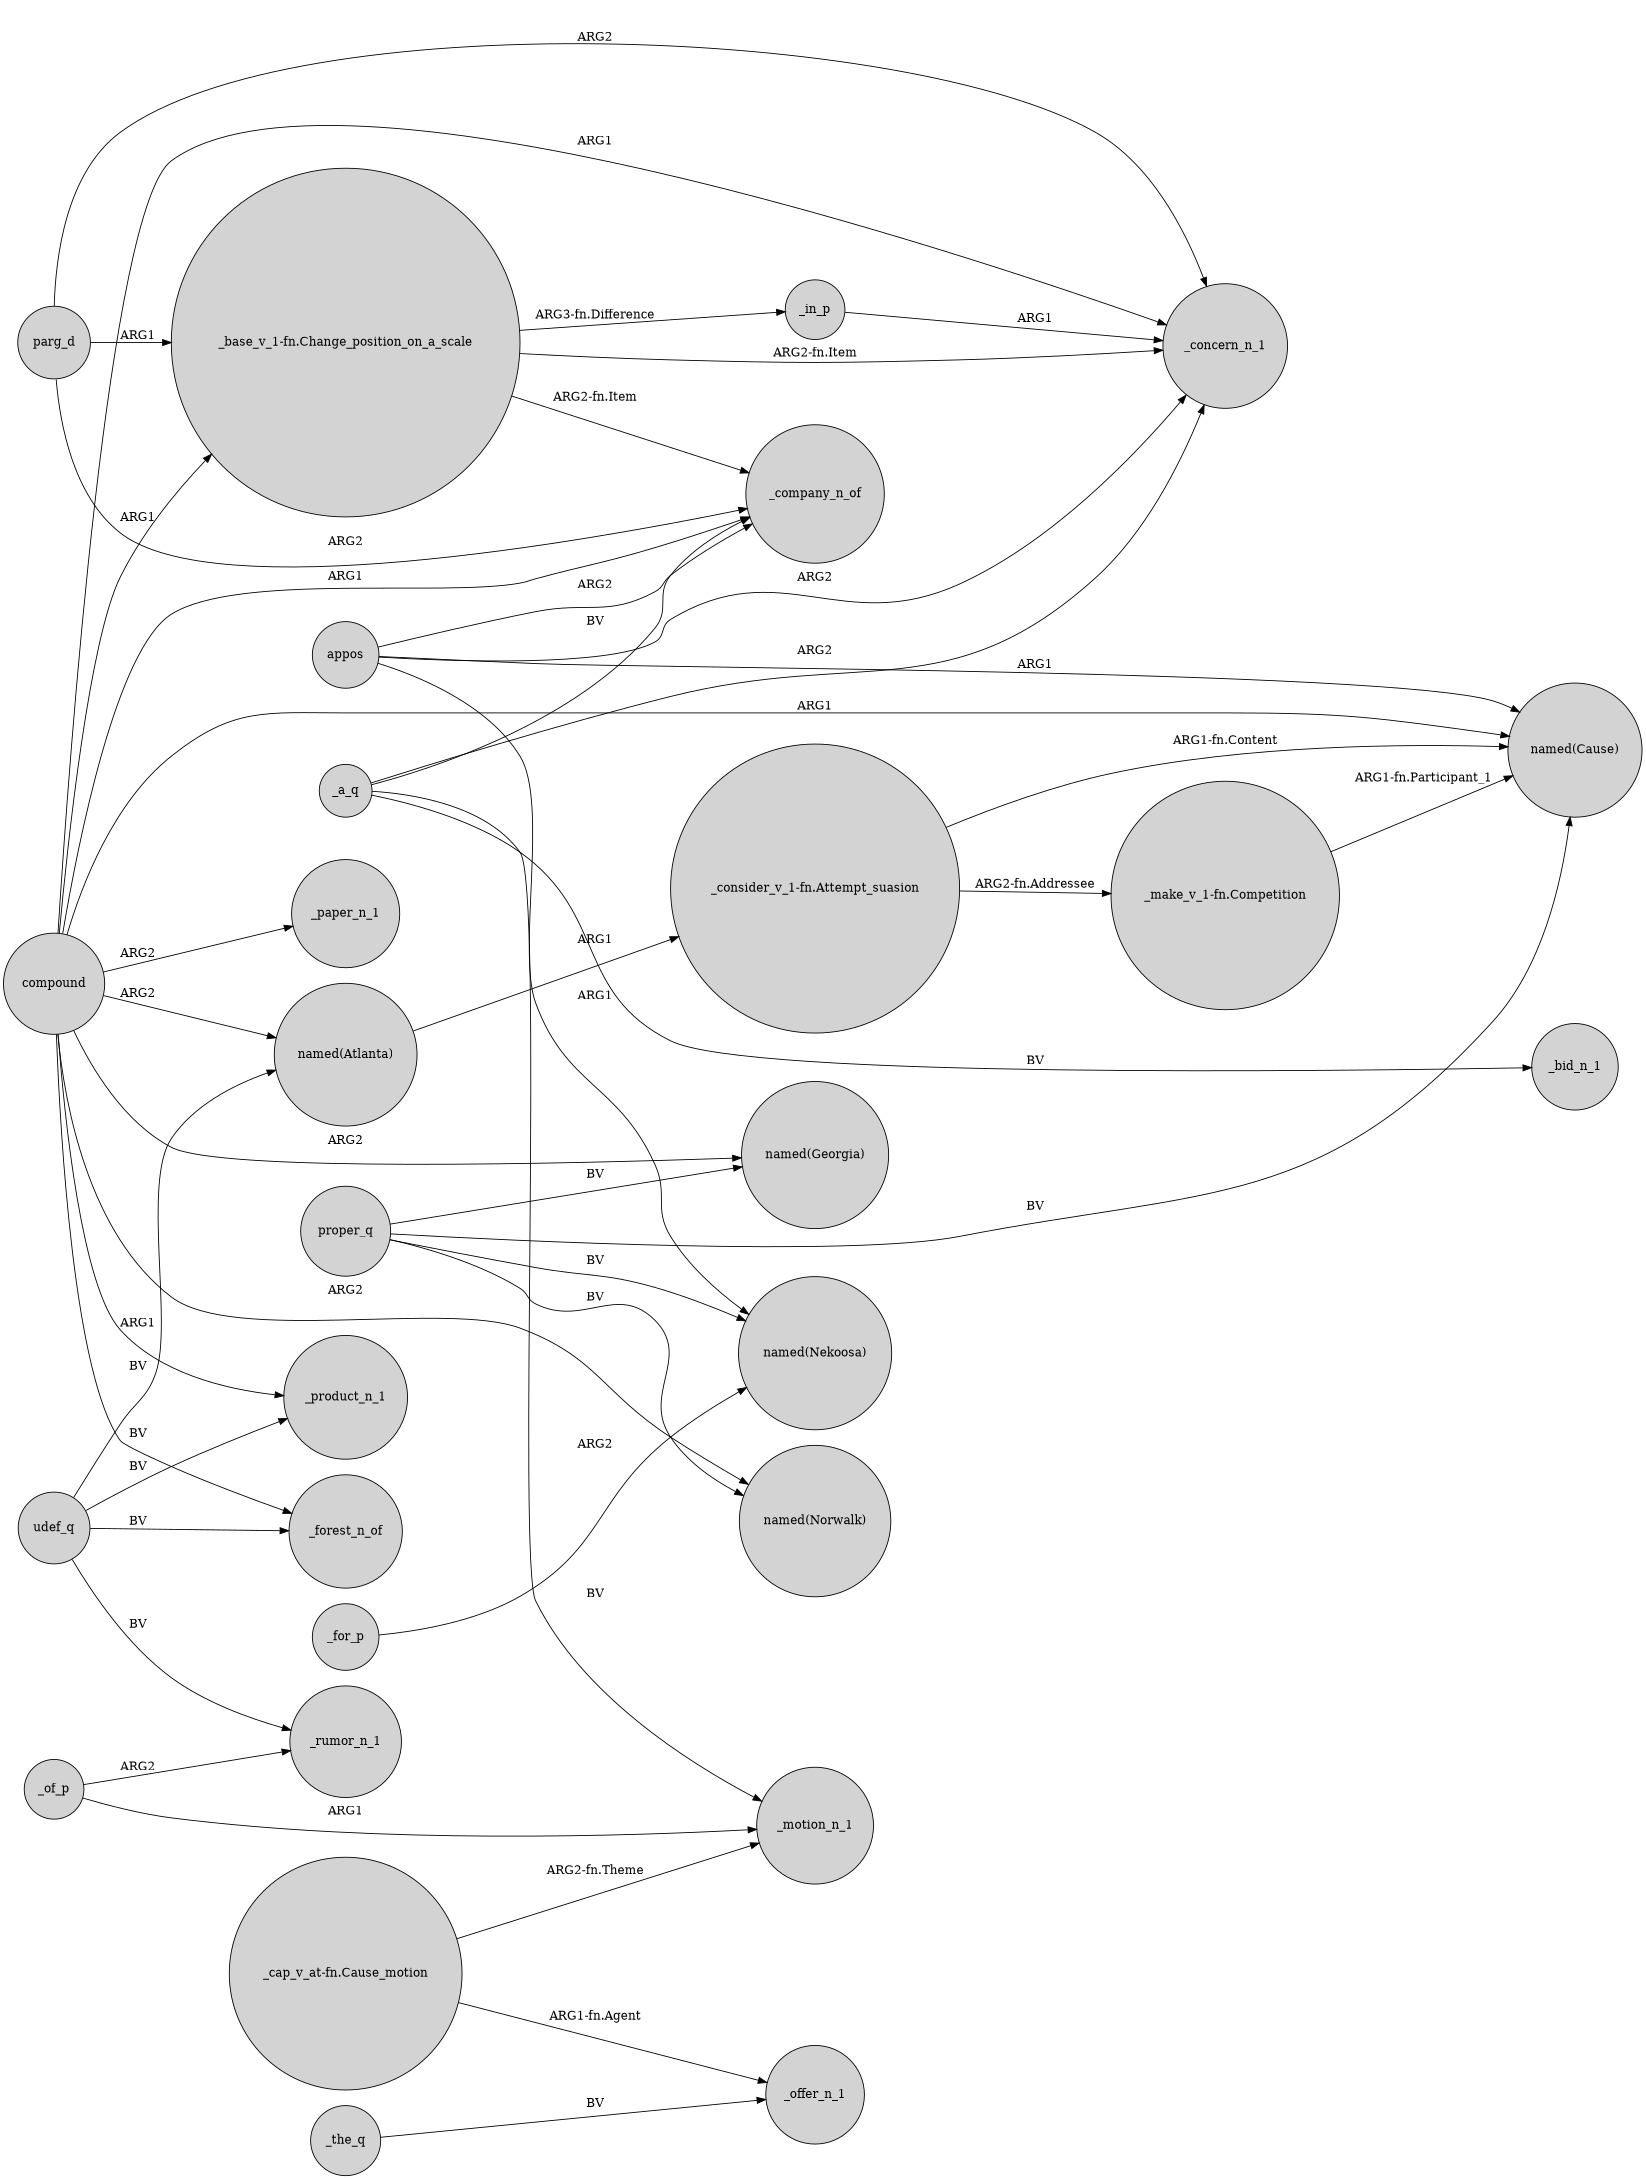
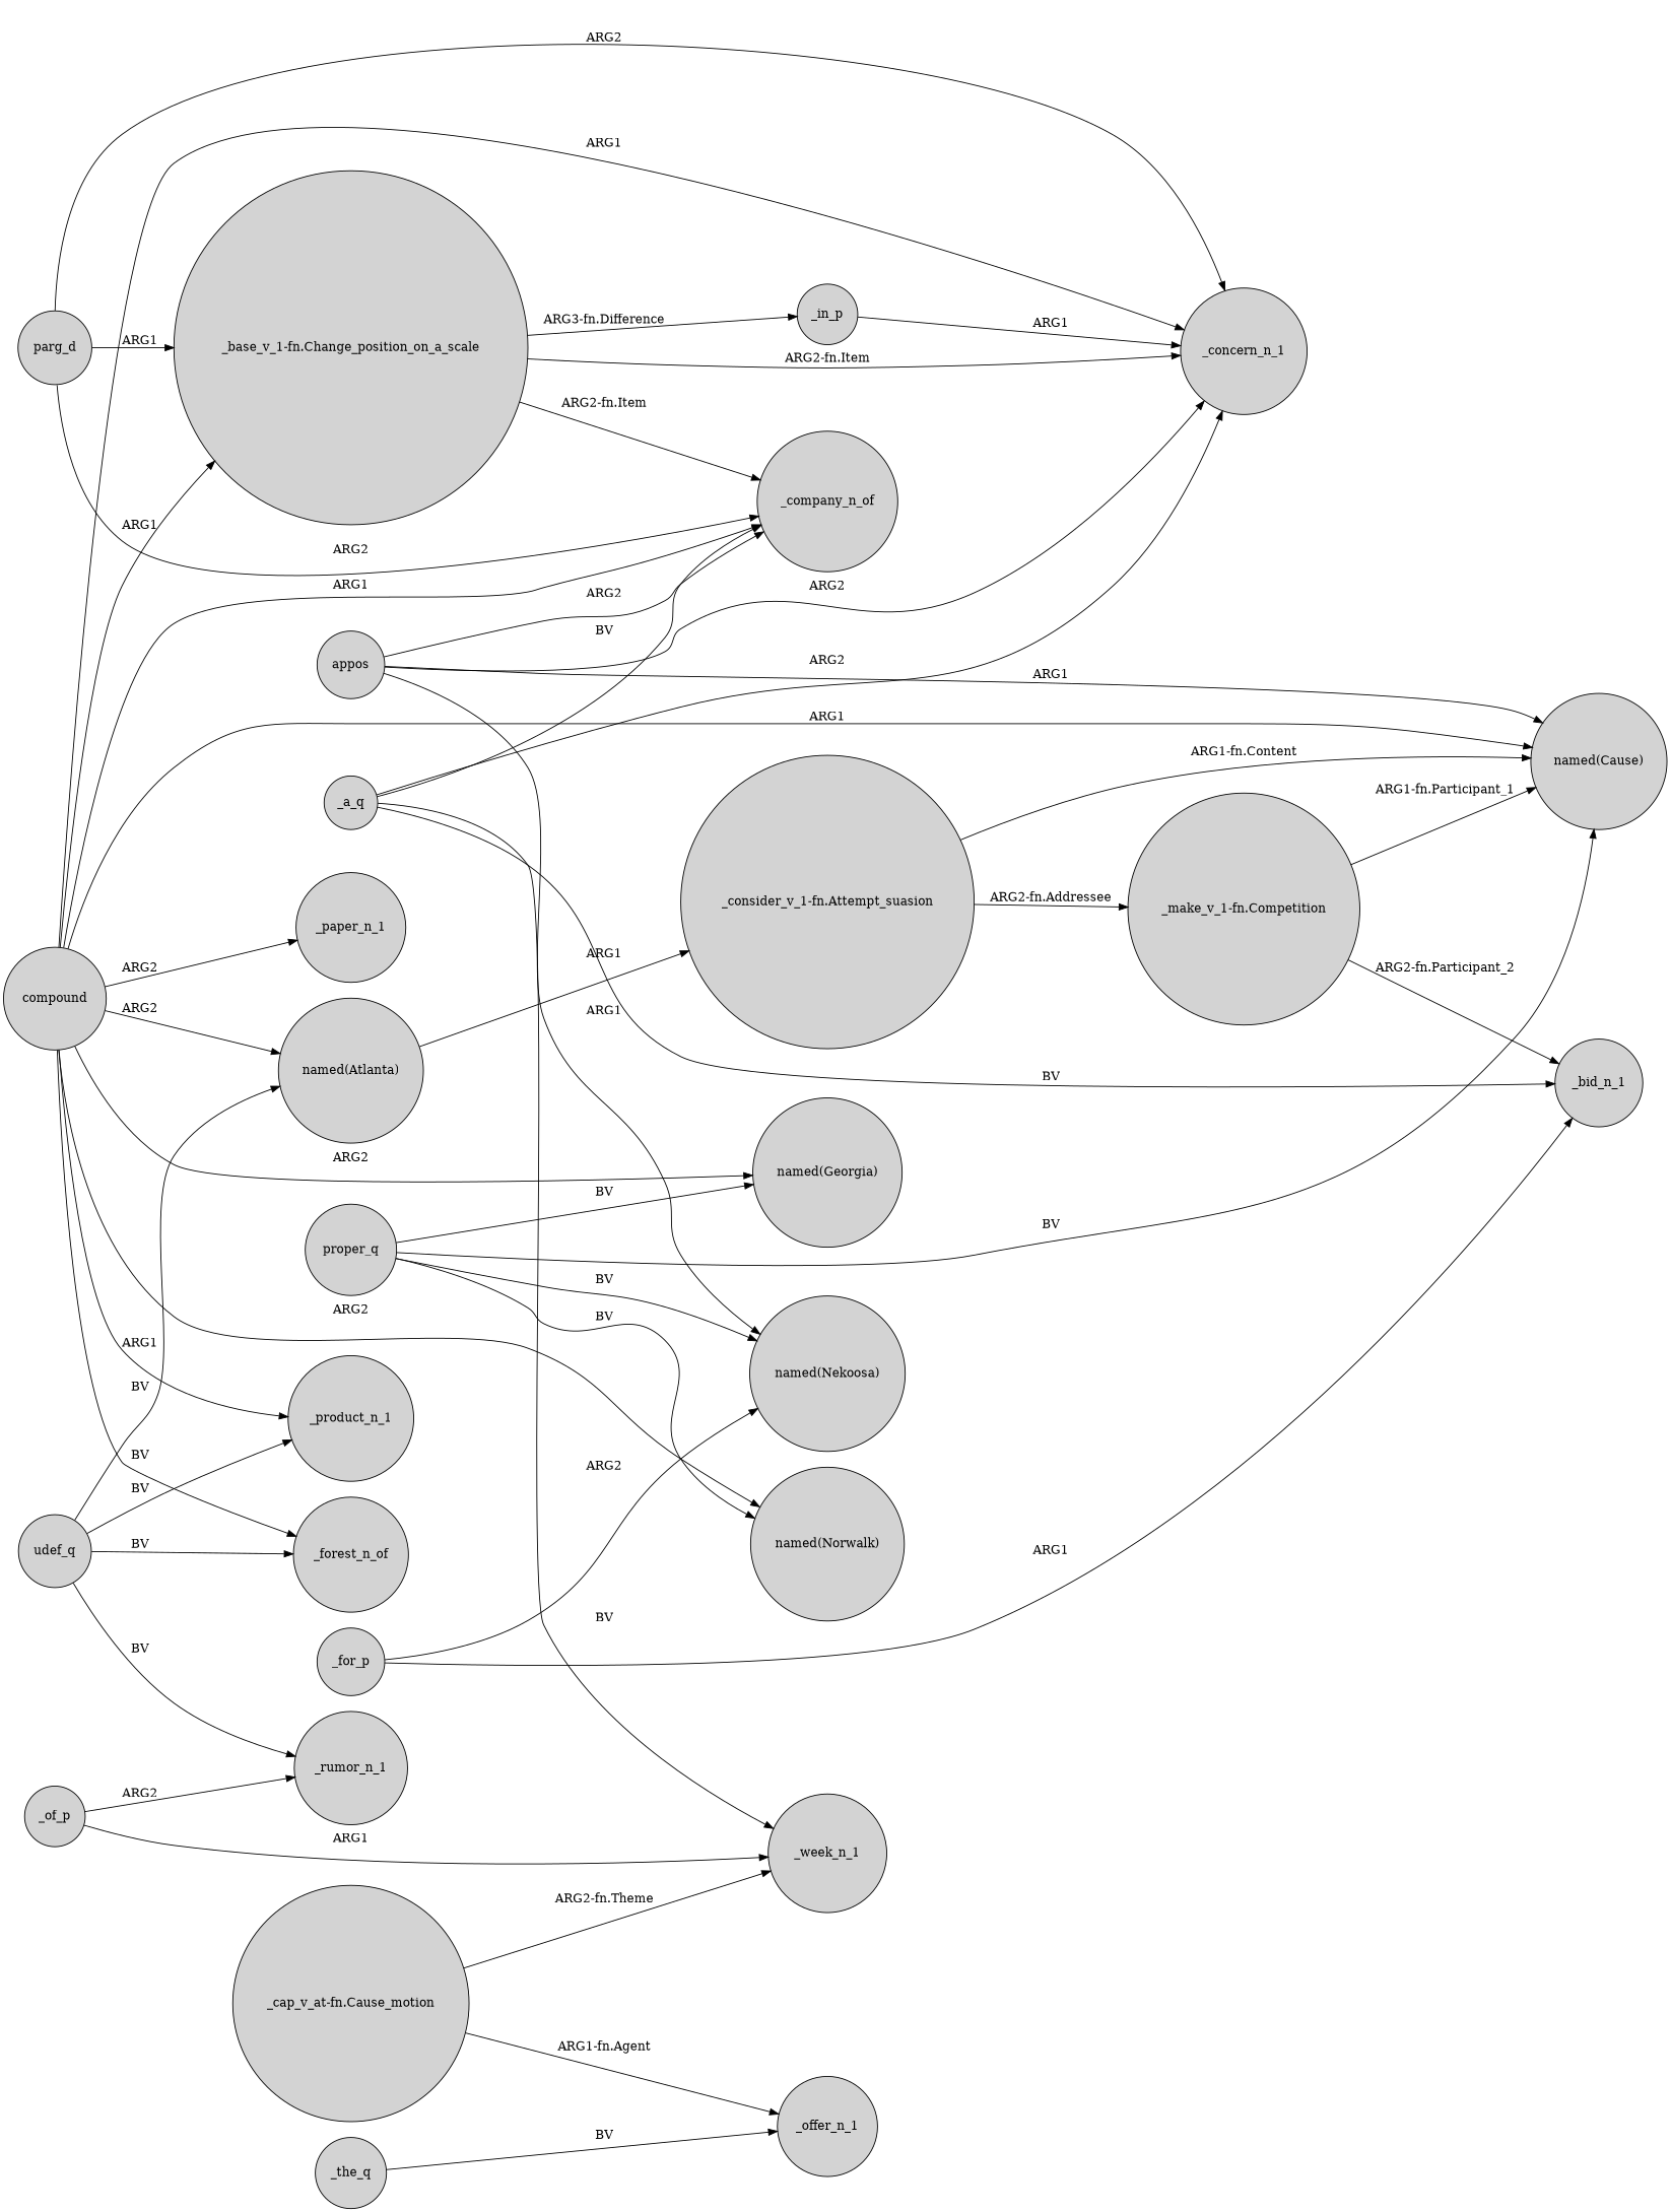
  digraph {
    rankdir=LR
    node [shape=circle style=filled]
    _a_q
    _bid_n_1
    _concern_n_1
    _company_n_of
-   _week_n_1 [label=_motion_n_1]
+   _week_n_1
    "_base_v_1-fn.Change_position_on_a_scale"
    _in_p
    appos
    n9 [label="named(Cause)"]
    "named(Nekoosa)"
    proper_q
    "named(Georgia)"
    "named(Norwalk)"
    "_consider_v_1-fn.Attempt_suasion"
    "_make_v_1-fn.Competition"
    parg_d
    udef_q
    _forest_n_of
    _rumor_n_1
    _product_n_1
    "named(Atlanta)"
    compound
    _paper_n_1
    _of_p
    "_cap_v_at-fn.Cause_motion"
    _offer_n_1
    _the_q
    _for_p
    _a_q -> _bid_n_1 [label=BV]
    _a_q -> _concern_n_1 [label=ARG2]
    _a_q -> _company_n_of [label=BV]
    _a_q -> _week_n_1 [label=BV]
    "_base_v_1-fn.Change_position_on_a_scale" -> _concern_n_1 [label="ARG2-fn.Item"]
    "_base_v_1-fn.Change_position_on_a_scale" -> _company_n_of [label="ARG2-fn.Item"]
    "_base_v_1-fn.Change_position_on_a_scale" -> _in_p [label="ARG3-fn.Difference"]
    _in_p -> _concern_n_1 [label=ARG1]
    appos -> _concern_n_1 [label=ARG2]
    appos -> _company_n_of [label=ARG2]
    appos -> n9 [label=ARG1]
    appos -> "named(Nekoosa)" [label=ARG1]
    proper_q -> n9 [label=BV]
    proper_q -> "named(Nekoosa)" [label=BV]
    proper_q -> "named(Georgia)" [label=BV]
    proper_q -> "named(Norwalk)" [label=BV]
    "_consider_v_1-fn.Attempt_suasion" -> n9 [label="ARG1-fn.Content"]
    "_consider_v_1-fn.Attempt_suasion" -> "_make_v_1-fn.Competition" [label="ARG2-fn.Addressee"]
+   "_make_v_1-fn.Competition" -> _bid_n_1 [label="ARG2-fn.Participant_2"]
    "_make_v_1-fn.Competition" -> n9 [label="ARG1-fn.Participant_1"]
    parg_d -> _concern_n_1 [label=ARG2]
    parg_d -> _company_n_of [label=ARG2]
    parg_d -> "_base_v_1-fn.Change_position_on_a_scale" [label=ARG1]
    udef_q -> _forest_n_of [label=BV]
    udef_q -> _rumor_n_1 [label=BV]
    udef_q -> _product_n_1 [label=BV]
    udef_q -> "named(Atlanta)" [label=BV]
    "named(Atlanta)" -> "_consider_v_1-fn.Attempt_suasion" [label=ARG1]
    compound -> _concern_n_1 [label=ARG1]
    compound -> _company_n_of [label=ARG1]
    compound -> "_base_v_1-fn.Change_position_on_a_scale" [label=ARG1]
    compound -> n9 [label=ARG1]
    compound -> "named(Georgia)" [label=ARG2]
    compound -> "named(Norwalk)" [label=ARG2]
    compound -> _forest_n_of [label=BV]
    compound -> _product_n_1 [label=ARG1]
    compound -> "named(Atlanta)" [label=ARG2]
    compound -> _paper_n_1 [label=ARG2]
    _of_p -> _week_n_1 [label=ARG1]
    _of_p -> _rumor_n_1 [label=ARG2]
    "_cap_v_at-fn.Cause_motion" -> _week_n_1 [label="ARG2-fn.Theme"]
    "_cap_v_at-fn.Cause_motion" -> _offer_n_1 [label="ARG1-fn.Agent"]
    _the_q -> _offer_n_1 [label=BV]
+   _for_p -> _bid_n_1 [label=ARG1]
    _for_p -> "named(Nekoosa)" [label=ARG2]
  }
